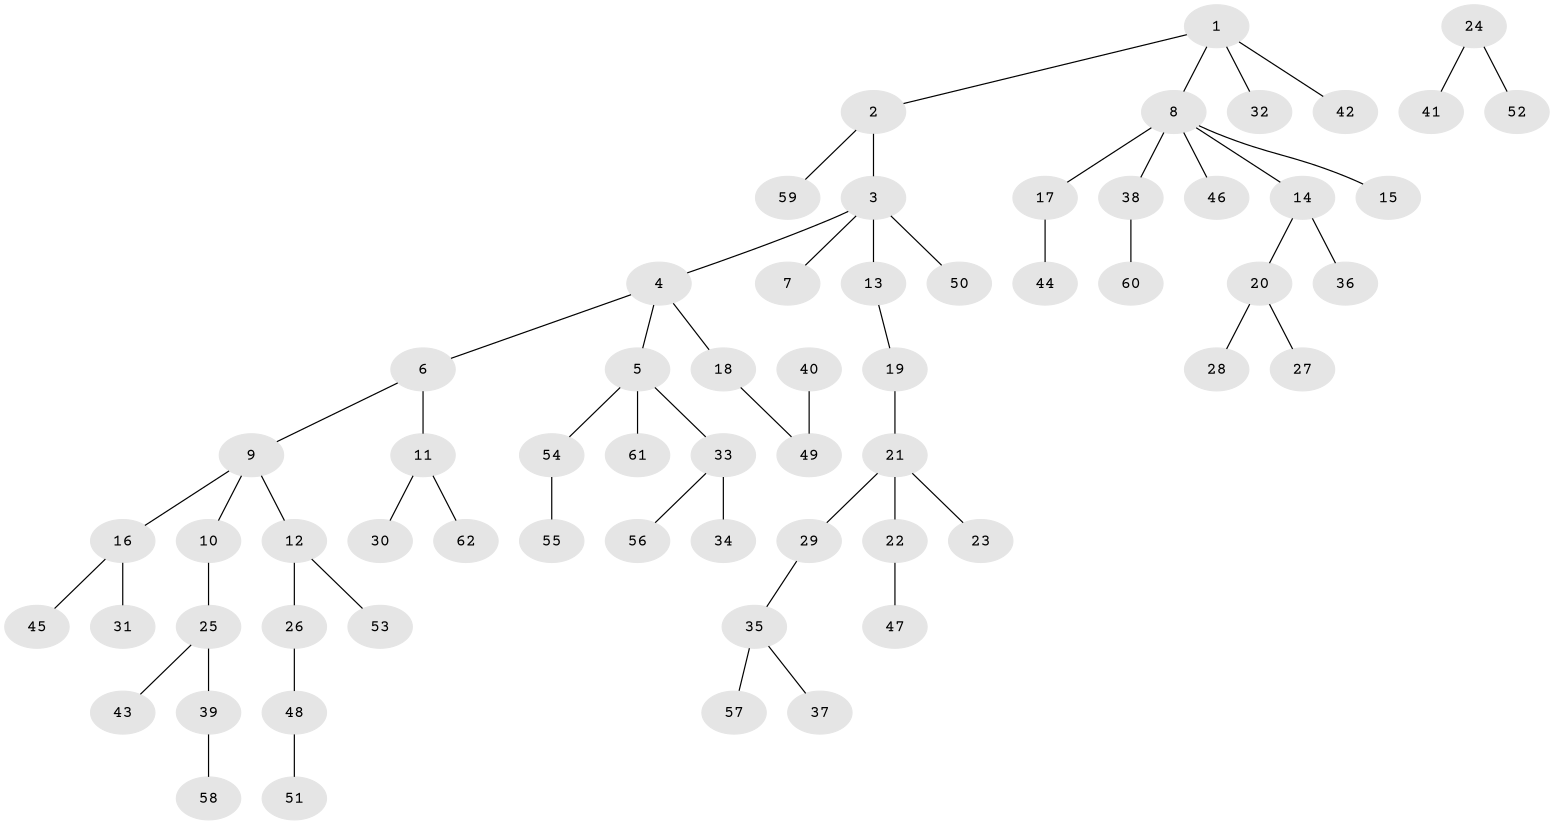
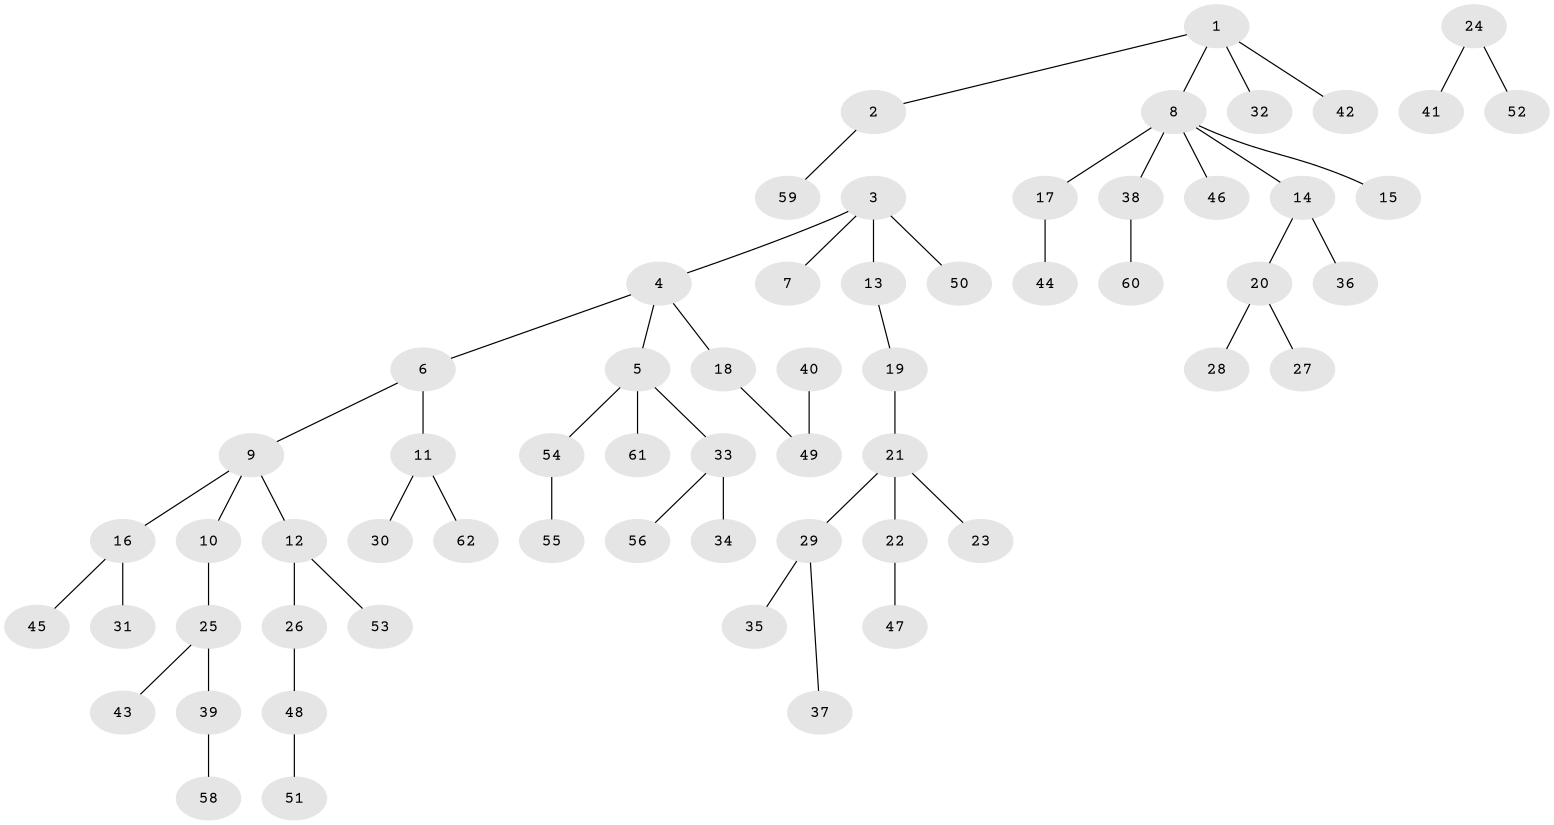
  graph {
    fontname="Courier Prime"
    node [color=gray90 fontname="Courier Prime" style=filled]
    edge [fontname="Courier Prime"]
    1
    2
    8
    32
    42
    3
    59
    14
    15
    17
    38
    46
    4
    7
    13
    50
    24
    41
    52
    5
    6
    18
    19
    33
    54
    61
    9
    11
    49
    34
    56
    55
    10
    12
    16
    30
    62
    20
    36
    44
    60
    25
    26
    53
    31
    45
    39
    43
    48
    21
    27
    28
    40
    22
    23
    29
    47
    35
    58
    51
    37
-   57
    1 -- 2
    1 -- 8
    1 -- 32
    1 -- 42
-   2 -- 3
    2 -- 59
    8 -- 14
    8 -- 15
    8 -- 17
    8 -- 38
    8 -- 46
    3 -- 4
    3 -- 7
    3 -- 13
    3 -- 50
    14 -- 20
    14 -- 36
    17 -- 44
    38 -- 60
    4 -- 5
    4 -- 6
    4 -- 18
    13 -- 19
    24 -- 41
    24 -- 52
    5 -- 33
    5 -- 54
    5 -- 61
    6 -- 9
    6 -- 11
    18 -- 49
    19 -- 21
    33 -- 34
    33 -- 56
    54 -- 55
    9 -- 10
    9 -- 12
    9 -- 16
    11 -- 30
    11 -- 62
    10 -- 25
    12 -- 26
    12 -- 53
    16 -- 31
    16 -- 45
    20 -- 27
    20 -- 28
    25 -- 39
    25 -- 43
    26 -- 48
    39 -- 58
    48 -- 51
    21 -- 22
    21 -- 23
    21 -- 29
    40 -- 49
    22 -- 47
    29 -- 35
-   35 -- 37
-   35 -- 57
+   29 -- 37
  }
